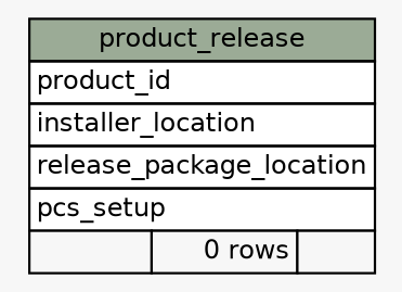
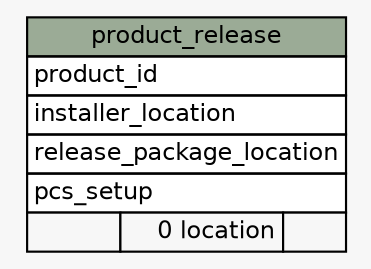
  digraph {
    bgcolor="#f7f7f7"
    fontname=Helvetica
    fontsize=11
    nodesep=0.18
    rankdir=RL
    ranksep=0.46
-   n1 [fontname=Helvetica fontsize=11 label=<     <TABLE BORDER="0" CELLBORDER="1" CELLSPACING="0" BGCOLOR="#ffffff">       <TR><TD COLSPAN="3" BGCOLOR="#9bab96" ALIGN="CENTER">product_release</TD></TR>       <TR><TD PORT="product_id" COLSPAN="3" ALIGN="LEFT">product_id</TD></TR>       <TR><TD PORT="installer_location" COLSPAN="3" ALIGN="LEFT">installer_location</TD></TR>       <TR><TD PORT="release_package_location" COLSPAN="3" ALIGN="LEFT">release_package_location</TD></TR>       <TR><TD PORT="pcs_setup" COLSPAN="3" ALIGN="LEFT">pcs_setup</TD></TR>       <TR><TD ALIGN="LEFT" BGCOLOR="#f7f7f7">  </TD><TD ALIGN="RIGHT" BGCOLOR="#f7f7f7">0 rows</TD><TD ALIGN="RIGHT" BGCOLOR="#f7f7f7">  </TD></TR>     </TABLE>> shape=plaintext]
+   n1 [fontname=Helvetica fontsize=11 label=<     <TABLE BORDER="0" CELLBORDER="1" CELLSPACING="0" BGCOLOR="#ffffff">       <TR><TD COLSPAN="3" BGCOLOR="#9bab96" ALIGN="CENTER">product_release</TD></TR>       <TR><TD PORT="product_id" COLSPAN="3" ALIGN="LEFT">product_id</TD></TR>       <TR><TD PORT="installer_location" COLSPAN="3" ALIGN="LEFT">installer_location</TD></TR>       <TR><TD PORT="release_package_location" COLSPAN="3" ALIGN="LEFT">release_package_location</TD></TR>       <TR><TD PORT="pcs_setup" COLSPAN="3" ALIGN="LEFT">pcs_setup</TD></TR>       <TR><TD ALIGN="LEFT" BGCOLOR="#f7f7f7">  </TD><TD ALIGN="RIGHT" BGCOLOR="#f7f7f7">0 location</TD><TD ALIGN="RIGHT" BGCOLOR="#f7f7f7">  </TD></TR>     </TABLE>> shape=plaintext]
  }
